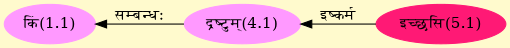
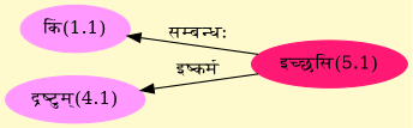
  digraph {
    bgcolor=lemonchiffon1
    compound=true
    rankdir=LR
    node [color="#FF99FF" style=filled]
    edge [dir=back]
    n1 [label="किं(1.1)"]
    n2 [color="#FF1975" label="इच्छसि(5.1)"]
    n3 [label="द्रष्टुम्(4.1)"]
-   n1 -> n3 [label="सम्बन्धः"]
+   n1 -> n2 [label="सम्बन्धः"]
    n3 -> n2 [label="इष्कर्म"]
  }
